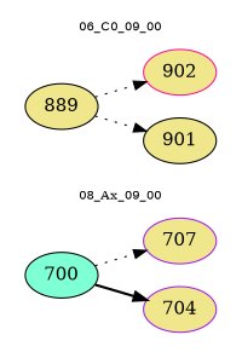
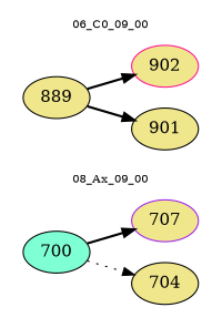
  digraph {
    rankdir=LR
    node [color=black fillcolor=khaki style=filled]
    edge [color=black style=bold]
    n1 [fillcolor=aquamarine label=700]
-   n2 [color=purple label=704]
+   n2 [label=704]
    n3 [color=purple label=707]
    n4 [label=889]
    n5 [label=901]
    n6 [color=deeppink label=902]
    subgraph cluster_1 {
      color=white
      fontsize=10
      label="08_Ax_09_00"
      n1
      n2
      n3
    }
    subgraph cluster_2 {
      color=white
      fontsize=10
      label="06_C0_09_00"
      n4
      n5
      n6
    }
-   n1 -> n2
-   n1 -> n3 [style=dotted]
-   n4 -> n5 [style=dotted]
-   n4 -> n6 [style=dotted]
+   n1 -> n2 [style=dotted]
+   n1 -> n3
+   n4 -> n5
+   n4 -> n6
  }
